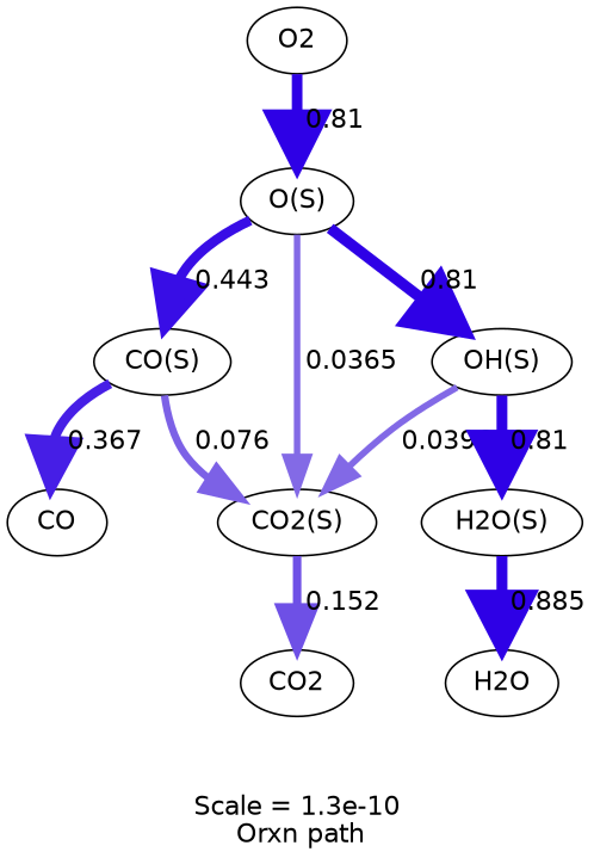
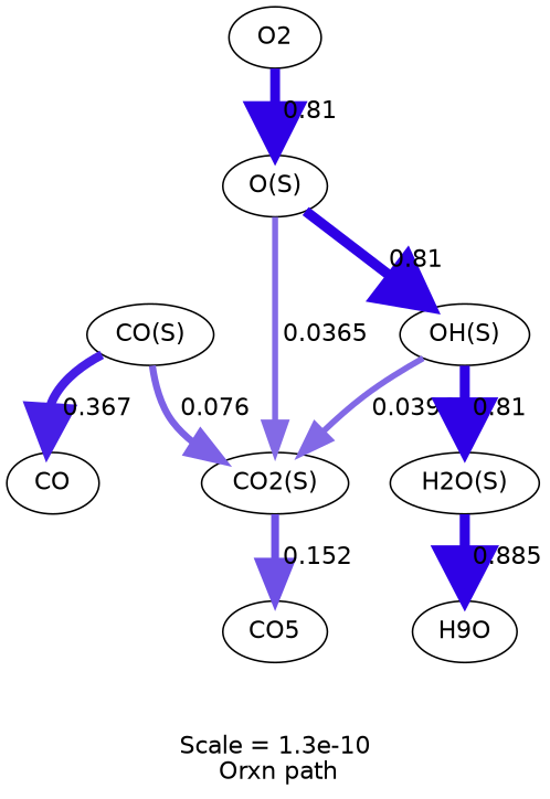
  digraph {
    fontname=Helvetica
    label="Scale = 1.3e-10\l Orxn path"
    node [fontname=Helvetica]
    edge [fontname=Helvetica]
    n1 [label=O2]
    n2 [label="O(S)"]
    n3 [label="CO(S)"]
    n4 [label="CO2(S)"]
    n5 [label="OH(S)"]
    n6 [label=CO]
-   n7 [label=CO2]
+   n7 [label=CO5]
    n8 [label="H2O(S)"]
-   n9 [label=H2O]
+   n9 [label=H9O]
    n1 -> n2 [arrowsize=2.87 color="0.7, 1.2, 0.9" label=" 0.81" style="setlinewidth(5.73)"]
-   n2 -> n3 [arrowsize=2.69 color="0.7, 0.943, 0.9" label=" 0.443" style="setlinewidth(5.38)"]
    n2 -> n4 [arrowsize=1.75 color="0.7, 0.536, 0.9" label=" 0.0365" style="setlinewidth(3.5)"]
    n2 -> n5 [arrowsize=3 color="0.7, 1.5, 0.9" label=" 0.81" style="setlinewidth(6)"]
    n3 -> n4 [arrowsize=2.03 color="0.7, 0.576, 0.9" label=" 0.076" style="setlinewidth(4.05)"]
    n3 -> n6 [arrowsize=2.62 color="0.7, 0.867, 0.9" label=" 0.367" style="setlinewidth(5.24)"]
    n4 -> n7 [arrowsize=2.29 color="0.7, 0.652, 0.9" label=" 0.152" style="setlinewidth(4.58)"]
    n5 -> n4 [arrowsize=1.78 color="0.7, 0.54, 0.9" label=" 0.0396" style="setlinewidth(3.56)"]
    n5 -> n8 [arrowsize=2.92 color="0.7, 1.31, 0.9" label=" 0.81" style="setlinewidth(5.84)"]
    n8 -> n9 [arrowsize=2.95 color="0.7, 1.39, 0.9" label=" 0.885" style="setlinewidth(5.91)"]
  }
